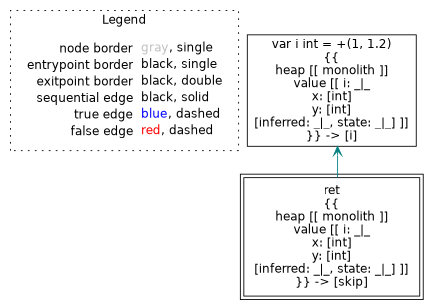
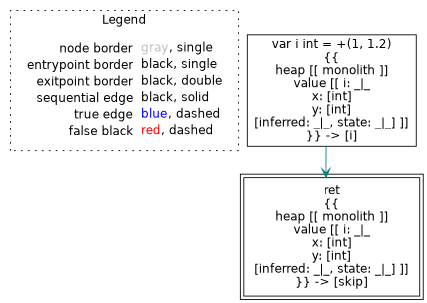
  digraph {
    fontname="DejaVu Sans"
    node [shape=rect fontname="DejaVu Sans" color=black]
-   n1 [label=<<table border="0" cellpadding="2" cellspacing="0" cellborder="0"><tr><td align="right">node border&nbsp;</td><td align="left"><font color="gray">gray</font>, single</td></tr><tr><td align="right">entrypoint border&nbsp;</td><td align="left"><font color="black">black</font>, single</td></tr><tr><td align="right">exitpoint border&nbsp;</td><td align="left"><font color="black">black</font>, double</td></tr><tr><td align="right">sequential edge&nbsp;</td><td align="left"><font color="black">black</font>, solid</td></tr><tr><td align="right">true edge&nbsp;</td><td align="left"><font color="blue">blue</font>, dashed</td></tr><tr><td align="right">false edge&nbsp;</td><td align="left"><font color="red">red</font>, dashed</td></tr></table>> shape=plaintext color=""]
+   n1 [label=<<table border="0" cellpadding="2" cellspacing="0" cellborder="0"><tr><td align="right">node border&nbsp;</td><td align="left"><font color="gray">gray</font>, single</td></tr><tr><td align="right">entrypoint border&nbsp;</td><td align="left"><font color="black">black</font>, single</td></tr><tr><td align="right">exitpoint border&nbsp;</td><td align="left"><font color="black">black</font>, double</td></tr><tr><td align="right">sequential edge&nbsp;</td><td align="left"><font color="black">black</font>, solid</td></tr><tr><td align="right">true edge&nbsp;</td><td align="left"><font color="blue">blue</font>, dashed</td></tr><tr><td align="right">false black&nbsp;</td><td align="left"><font color="red">red</font>, dashed</td></tr></table>> shape=plaintext color=""]
    n2 [label=<var i int = +(1, 1.2)<BR/>{{<BR/>heap [[ monolith ]]<BR/>value [[ i: _|_<BR/>x: [int]<BR/>y: [int]<BR/>[inferred: _|_, state: _|_] ]]<BR/>}} -&gt; [i]>]
    n3 [label=<ret<BR/>{{<BR/>heap [[ monolith ]]<BR/>value [[ i: _|_<BR/>x: [int]<BR/>y: [int]<BR/>[inferred: _|_, state: _|_] ]]<BR/>}} -&gt; [skip]> peripheries=2]
    subgraph cluster_1 {
      label=Legend
      style=dotted
      n1
    }
-   n3 -> n2 [color=teal style=solid arrowhead=vee fontname="DejaVu Sans"]
+   n2 -> n3 [color=teal style=solid arrowhead=vee fontname="DejaVu Sans"]
  }
